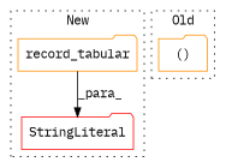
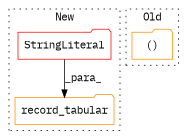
  digraph {
    fontname="IBM Plex Mono"
    node [shape=folder color=darkorange fontname="IBM Plex Mono"]
    n1 [a=32 l="15,1" label=record_tabular s="32361,32414"]
    n2 [a=45 l=16 label=StringLiteral s=32376 color=red]
    n3 [a=106 l=1019 label="()" s=46694]
    subgraph cluster_1 {
      label=New
      style=dotted
      n1
      n2
    }
    subgraph cluster_2 {
      label=Old
      style=dotted
      n3
    }
-   n1 -> n2 [label=_para_ fontname="IBM Plex Mono"]
+   n2 -> n1 [label=_para_ fontname="IBM Plex Mono"]
  }
